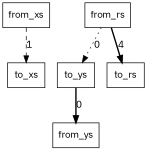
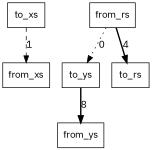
  digraph {
    fontname="IBM Plex Sans"
    rankdir=TB
    node [fillcolor=white fontname="IBM Plex Sans" shape=box style=filled]
    edge [fontname="IBM Plex Sans" style=bold]
    n1 [label=<from_xs>]
    n2 [label=<to_xs>]
    n3 [label=<from_ys>]
    n4 [label=<to_ys>]
    n5 [label=<from_rs>]
    n6 [label=<to_rs>]
-   n1 -> n2 [label=1 style=dashed]
-   n4 -> n3 [label=0]
+   n2 -> n1 [label=1 style=dashed]
+   n4 -> n3 [label=8]
    n5 -> n4 [label=0 style=dotted]
    n5 -> n6 [label=4]
  }
